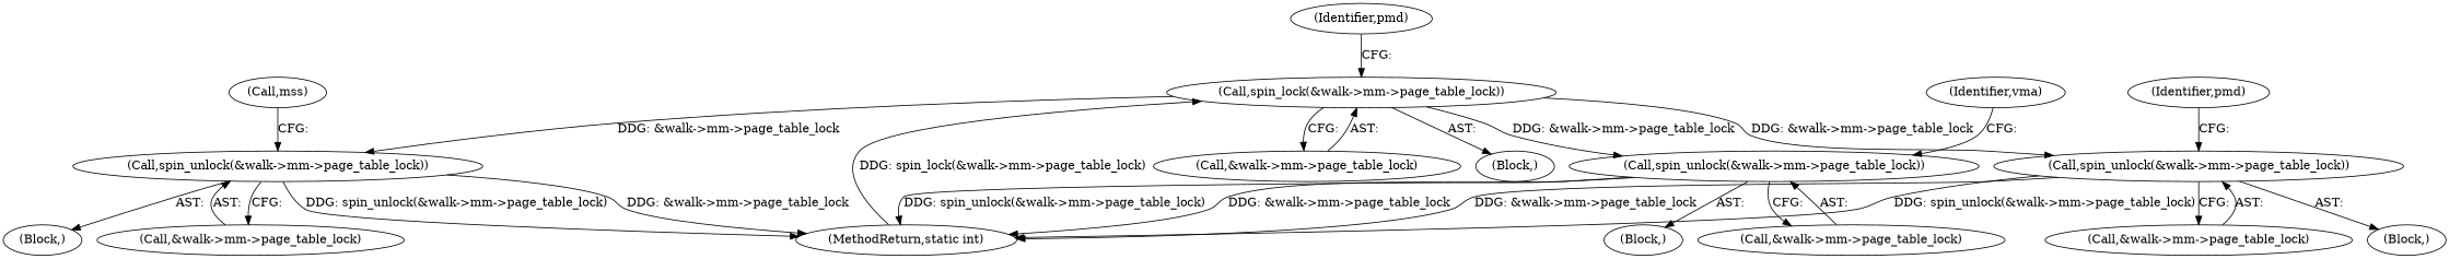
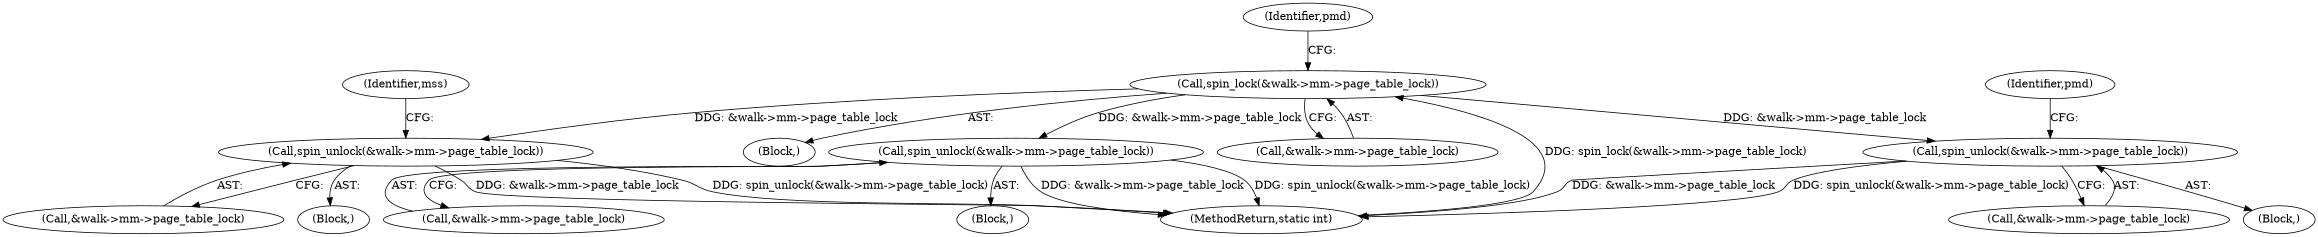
  digraph {
    n1 [label="(Call,spin_lock(&walk->mm->page_table_lock))"]
    n2 [label="(Call,spin_unlock(&walk->mm->page_table_lock))"]
    n3 [label="(Call,spin_unlock(&walk->mm->page_table_lock))"]
    n4 [label="(Call,spin_unlock(&walk->mm->page_table_lock))"]
    n5 [label="(Call,&walk->mm->page_table_lock)"]
    n6 [label="(Block,)"]
    n7 [label="(MethodReturn,static int)"]
    n8 [label="(Call,&walk->mm->page_table_lock)"]
    n9 [label="(Block,)"]
    n10 [label="(Block,)"]
    n11 [label="(Call,&walk->mm->page_table_lock)"]
    n12 [label="(Call,&walk->mm->page_table_lock)"]
    n13 [label="(Block,)"]
-   n14 [label="(Call,mss)"]
-   n15 [label="(Identifier,vma)"]
+   n14 [label="(Identifier,mss)"]
    n16 [label="(Identifier,pmd)"]
    n17 [label="(Identifier,pmd)"]
    n1 -> n2 [label="DDG: &walk->mm->page_table_lock"]
    n1 -> n3 [label="DDG: &walk->mm->page_table_lock"]
    n1 -> n4 [label="DDG: &walk->mm->page_table_lock"]
    n1 -> n5 [label="CFG: "]
    n1 -> n6 [label="AST: "]
    n2 -> n7 [label="DDG: &walk->mm->page_table_lock"]
    n2 -> n7 [label="DDG: spin_unlock(&walk->mm->page_table_lock)"]
    n2 -> n8 [label="CFG: "]
    n2 -> n9 [label="AST: "]
    n3 -> n7 [label="DDG: spin_unlock(&walk->mm->page_table_lock)"]
    n3 -> n7 [label="DDG: &walk->mm->page_table_lock"]
    n3 -> n10 [label="AST: "]
    n3 -> n11 [label="CFG: "]
    n4 -> n7 [label="DDG: spin_unlock(&walk->mm->page_table_lock)"]
    n4 -> n7 [label="DDG: &walk->mm->page_table_lock"]
    n4 -> n12 [label="CFG: "]
    n4 -> n13 [label="AST: "]
    n5 -> n1 [label="AST: "]
    n7 -> n1 [label="DDG: spin_lock(&walk->mm->page_table_lock)"]
    n8 -> n2 [label="AST: "]
    n11 -> n3 [label="AST: "]
    n12 -> n4 [label="AST: "]
    n14 -> n3 [label="CFG: "]
-   n15 -> n2 [label="CFG: "]
    n16 -> n4 [label="CFG: "]
    n17 -> n1 [label="CFG: "]
  }
